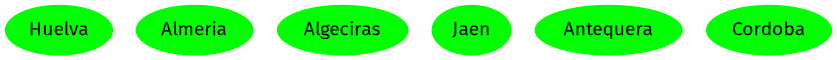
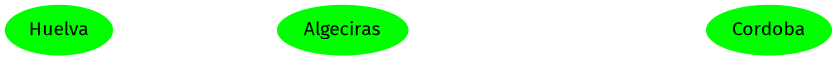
  strict graph {
    fontname="Fira Sans"
    node [color=green style=filled fontname="Fira Sans"]
    n1 [label=Huelva]
-   n2 [label=Almeria]
    n3 [label=Algeciras]
-   n4 [label=Jaen]
-   n5 [label=Antequera]
    n6 [label=Cordoba]
  }
